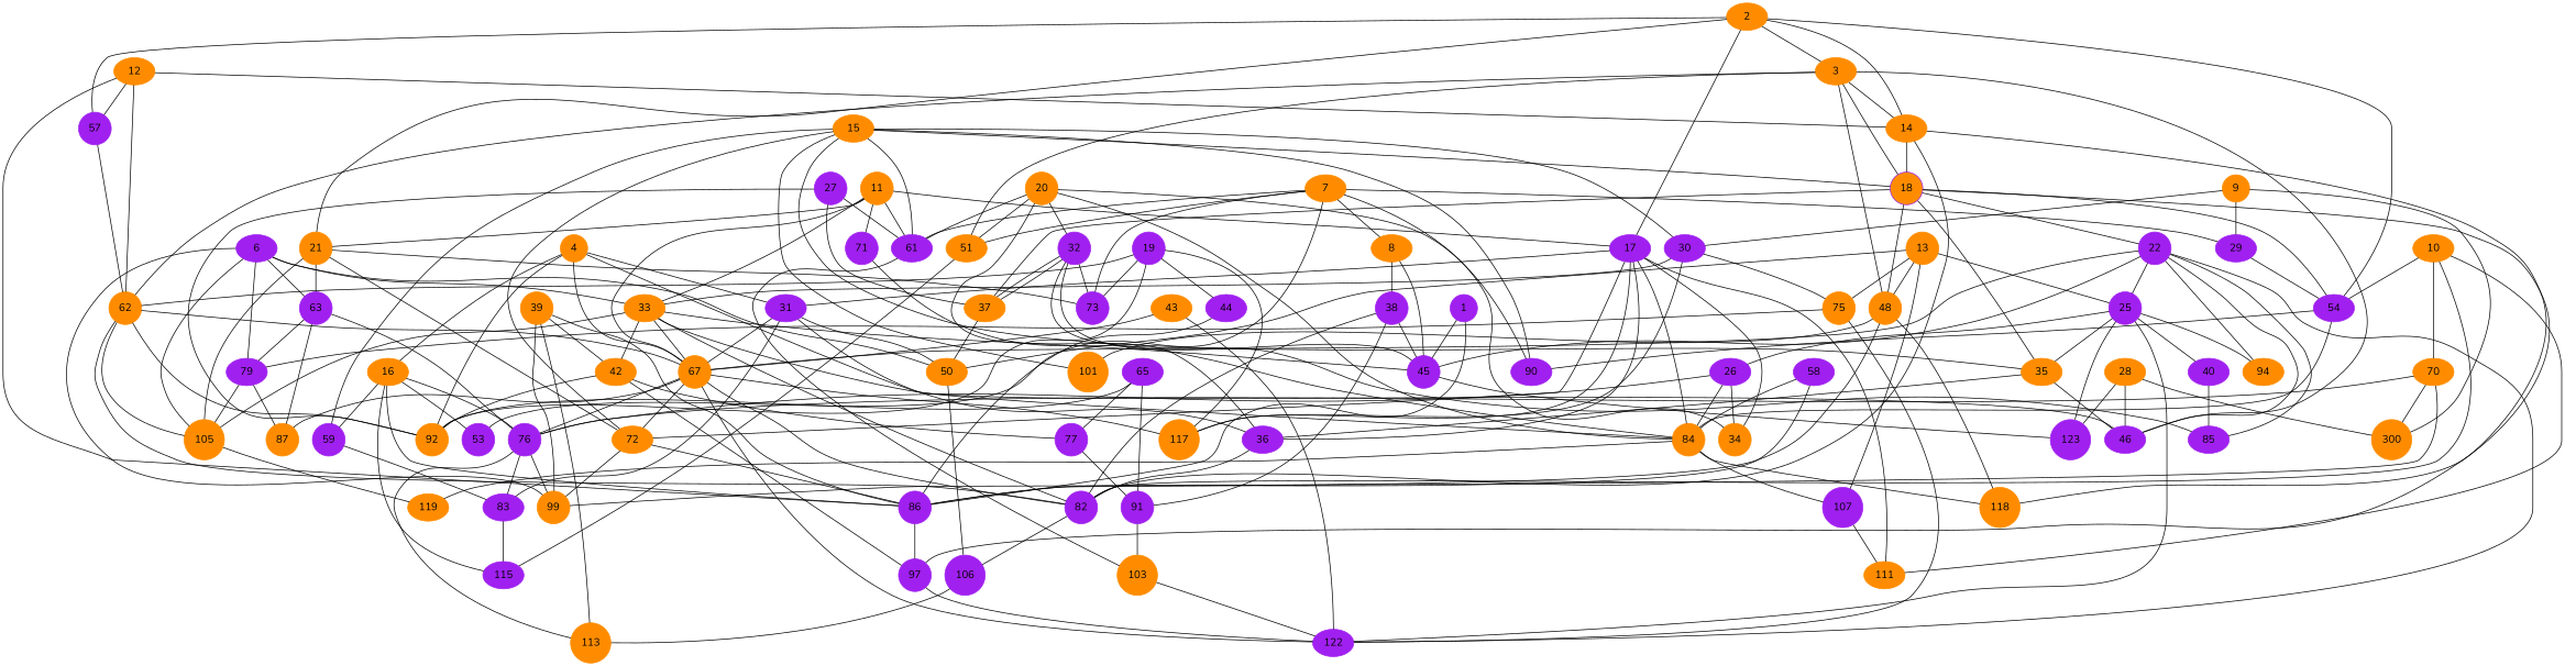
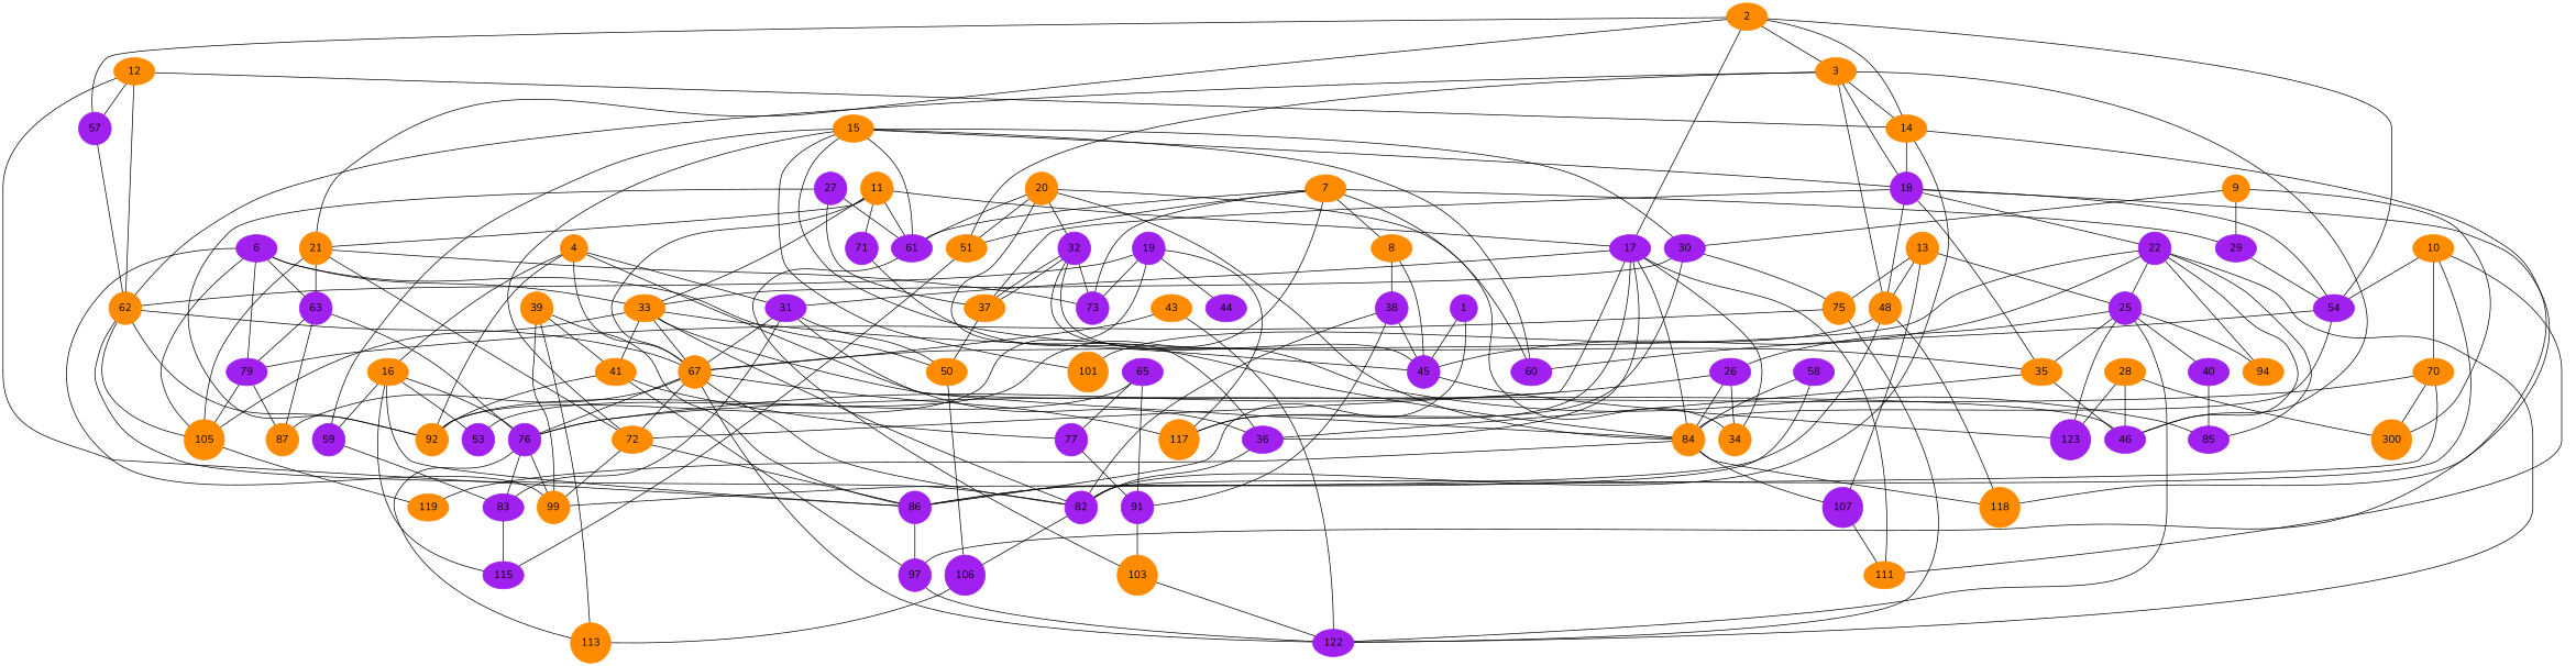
  graph {
    fontname=Nunito
    node [color=darkorange fontname=Nunito shape=circle style=filled]
    edge [fontname=Nunito]
    45 [color=purple super="+64"]
    123 [color=purple]
    1 [color=purple]
    86 [color=purple super="+93"]
    97 [color=purple]
    2 [shape=ellipse super="+42"]
    3 [shape=ellipse super="+127"]
    14 [shape=ellipse super="+24"]
    17 [color=purple shape=ellipse super="+88"]
    21 [super="+74"]
    54 [color=purple shape=ellipse super="+69"]
    57 [color=purple]
-   18 [color=purple super="+121" fillcolor=darkorange]
+   18 [color=purple super="+121"]
    46 [color=purple shape=ellipse]
    48 [super="+89"]
    51 [shape=ellipse]
    62 [super="+108"]
    82 [color=purple]
    118
    31 [color=purple shape=ellipse super="+52"]
    84 [super="+96"]
    34
    111 [shape=ellipse]
    72 [shape=ellipse super="+90"]
    36 [color=purple shape=ellipse]
    117
    63 [color=purple super="+112"]
    105
    73 [color=purple]
-   60 [color=purple shape=ellipse label=90]
+   60 [color=purple shape=ellipse]
    35 [shape=ellipse super="+114"]
    22 [color=purple super="+66"]
    37 [shape=ellipse]
    99
    101
    115 [color=purple shape=ellipse]
    67 [super="+81"]
    92
    4 [super="+5"]
    16 [shape=ellipse super="+124"]
    53 [color=purple]
    59 [color=purple]
    76 [color=purple super="+116"]
    50 [shape=ellipse super="+110"]
    83 [color=purple shape=ellipse]
    122 [color=purple shape=ellipse]
    87
    107 [color=purple]
    119 [shape=ellipse]
    6 [color=purple shape=ellipse super="+95"]
    33 [shape=ellipse super="+47"]
    79 [color=purple shape=ellipse]
-   41 [shape=ellipse super="+68" label=42]
+   41 [shape=ellipse super="+68"]
    106 [color=purple]
    7 [shape=ellipse super="+55"]
    8 [shape=ellipse]
    29 [color=purple shape=ellipse]
    61 [color=purple shape=ellipse super="+126"]
    38 [color=purple super="+49"]
    103
    91 [color=purple]
    9 [super="+128"]
    30 [color=purple shape=ellipse super="+120"]
    n64 [label=300]
    75 [super="+104"]
    10 [shape=ellipse super="+78"]
    70 [shape=ellipse]
    11 [super="+129"]
    71 [color=purple]
    12 [shape=ellipse super="+56"]
    13 [super="+109"]
    25 [color=purple super="+80"]
    94 [shape=ellipse]
    26 [color=purple shape=ellipse]
    40 [color=purple shape=ellipse]
    15 [shape=ellipse super="+98"]
    113
    85 [color=purple shape=ellipse]
    19 [color=purple super="+23"]
    44 [color=purple shape=ellipse]
    20
    32 [color=purple]
    27 [color=purple]
    28 [shape=ellipse]
    77 [color=purple]
    39 [super="+102"]
    43 [shape=ellipse]
    58 [color=purple shape=ellipse]
    65 [color=purple shape=ellipse]
    45 -- 123
    1 -- 45
    1 -- 86
    86 -- 97
    97 -- 122
    2 -- 3
    2 -- 14
    2 -- 17
    2 -- 21
    2 -- 54
    2 -- 57
    3 -- 14
    3 -- 18
    3 -- 46
    3 -- 48
    3 -- 51
    3 -- 62
    14 -- 18
    14 -- 82
    14 -- 118
    17 -- 31
    17 -- 84
    17 -- 34
    17 -- 111
    17 -- 72
    17 -- 36
    17 -- 117
    21 -- 72
    21 -- 63
    21 -- 105
    21 -- 73
    54 -- 84
    54 -- 60
    57 -- 62
    18 -- 97
    18 -- 54
    18 -- 48
    18 -- 35
    18 -- 22
    18 -- 37
    48 -- 118
    48 -- 99
    48 -- 101
    51 -- 115
    62 -- 82
    62 -- 105
    62 -- 67
    62 -- 92
    82 -- 106
    31 -- 36
    31 -- 67
    31 -- 50
    31 -- 83
    84 -- 118
    84 -- 107
    84 -- 119
    72 -- 86
    72 -- 99
    36 -- 82
    63 -- 76
    63 -- 87
    63 -- 79
    105 -- 119
    35 -- 46
    35 -- 36
    22 -- 45
    22 -- 46
    22 -- 67
    22 -- 122
    22 -- 25
    22 -- 94
    22 -- 85
    37 -- 50
    67 -- 82
    67 -- 72
    67 -- 117
    67 -- 76
    67 -- 122
    67 -- 87
    4 -- 31
    4 -- 84
    4 -- 67
    4 -- 92
    4 -- 16
    16 -- 86
    16 -- 115
    16 -- 53
    16 -- 59
    16 -- 76
    59 -- 83
    76 -- 99
    76 -- 83
    76 -- 113
    50 -- 106
    83 -- 115
    107 -- 111
    6 -- 63
    6 -- 105
    6 -- 99
    6 -- 50
    6 -- 33
    6 -- 79
    33 -- 45
    33 -- 46
    33 -- 82
    33 -- 105
    33 -- 67
    33 -- 41
    79 -- 105
    79 -- 87
    41 -- 97
    41 -- 92
    41 -- 77
    106 -- 113
    7 -- 51
    7 -- 34
    7 -- 73
    7 -- 53
    7 -- 8
    7 -- 29
    7 -- 61
    8 -- 45
    8 -- 38
    29 -- 54
    61 -- 103
    38 -- 45
    38 -- 82
    38 -- 91
    103 -- 122
    91 -- 103
    9 -- 29
    9 -- 30
    9 -- n64
    30 -- 117
    30 -- 33
    30 -- 75
    75 -- 122
    75 -- 79
    10 -- 54
    10 -- 82
    10 -- 111
    10 -- 70
    70 -- 86
    70 -- 76
    70 -- n64
    11 -- 17
    11 -- 21
    11 -- 67
    11 -- 33
    11 -- 61
    11 -- 71
    71 -- 84
    12 -- 86
    12 -- 14
    12 -- 57
    12 -- 62
    13 -- 48
-   13 -- 50
    13 -- 107
    13 -- 75
    13 -- 25
    25 -- 123
    25 -- 35
    25 -- 122
    25 -- 94
    25 -- 26
    25 -- 40
    26 -- 84
    26 -- 34
    26 -- 76
    40 -- 85
    15 -- 18
    15 -- 72
    15 -- 60
    15 -- 35
    15 -- 101
    15 -- 59
    15 -- 61
    15 -- 30
    19 -- 62
    19 -- 117
    19 -- 73
    19 -- 92
    19 -- 44
-   44 -- 86
    20 -- 51
    20 -- 84
    20 -- 36
    20 -- 60
    20 -- 61
    20 -- 32
    32 -- 45
    32 -- 73
    32 -- 37
    32 -- 37
    32 -- 85
    27 -- 37
    27 -- 92
    27 -- 61
    28 -- 123
    28 -- 46
    28 -- n64
    77 -- 91
    39 -- 86
    39 -- 99
    39 -- 41
    39 -- 113
    43 -- 67
    43 -- 122
    58 -- 86
    58 -- 84
    65 -- 92
    65 -- 91
    65 -- 77
  }
